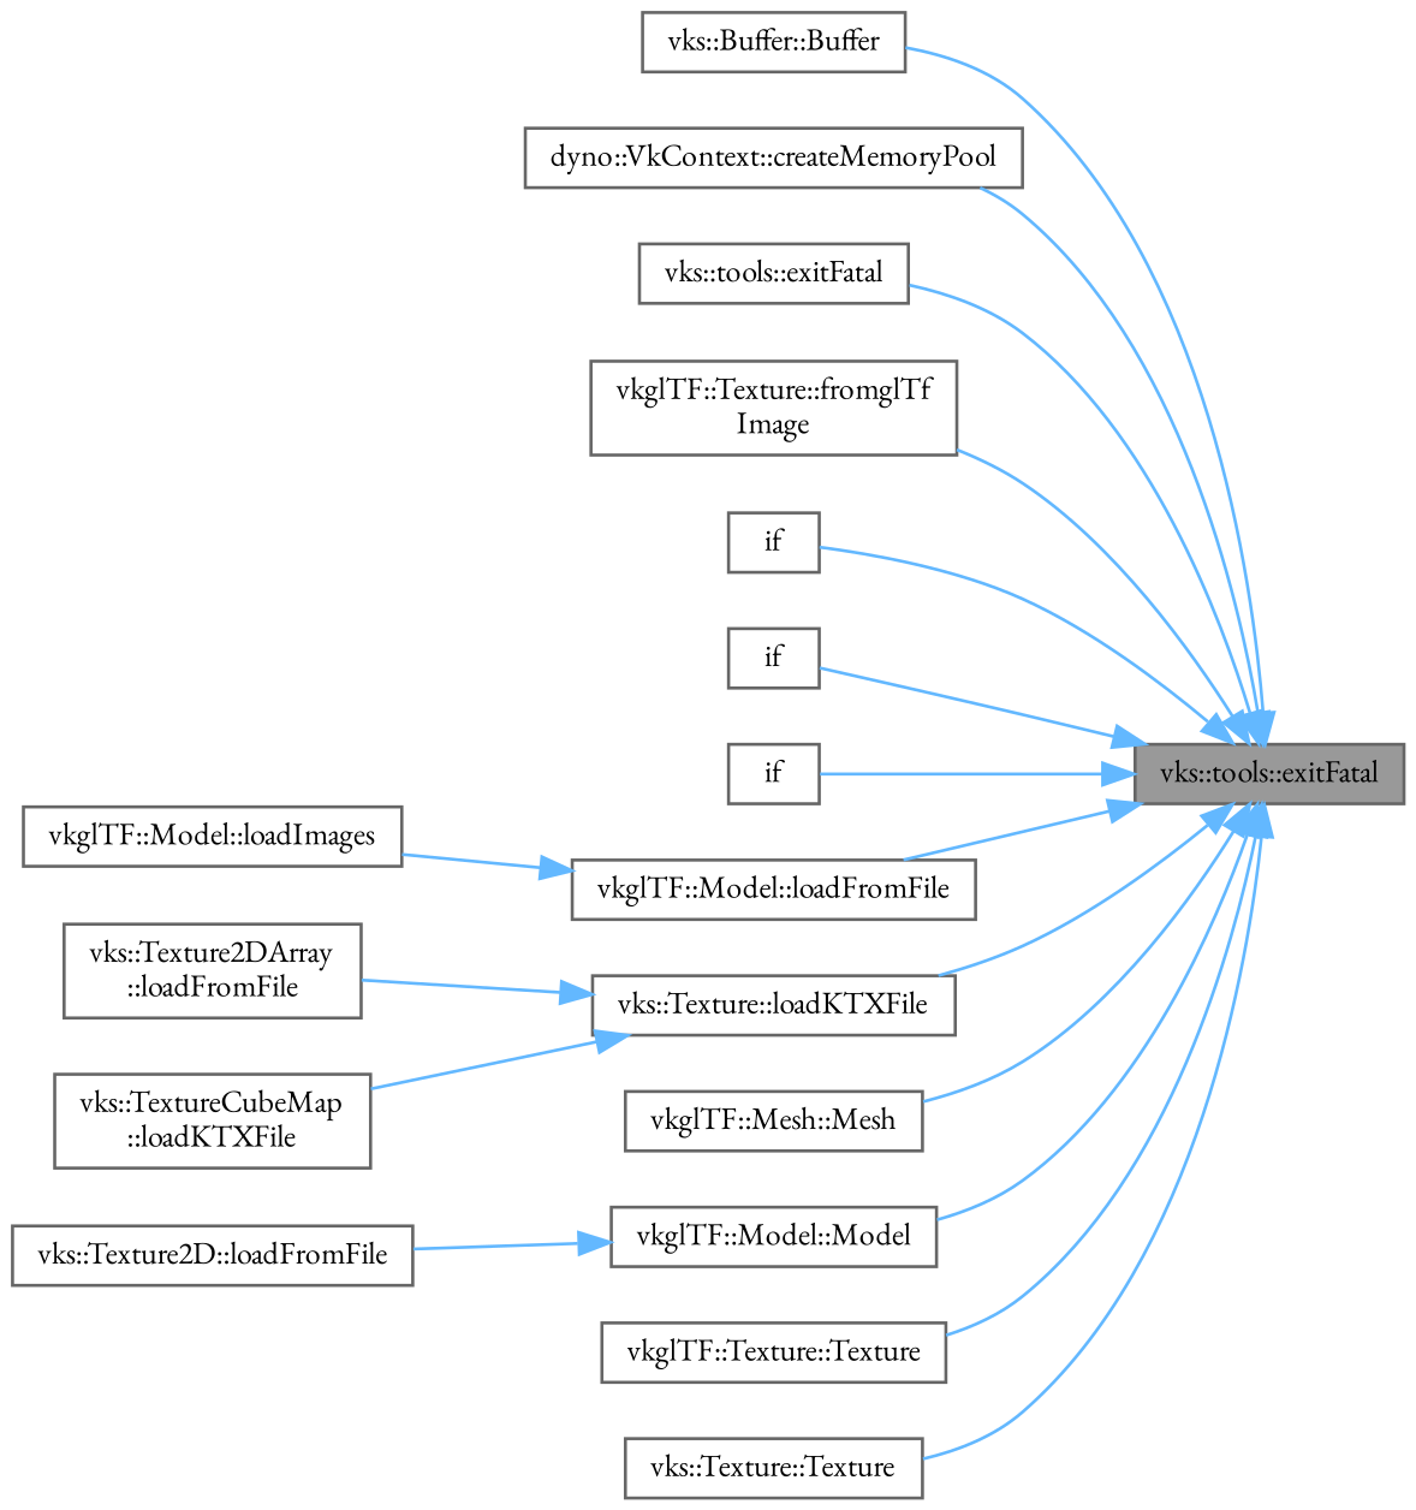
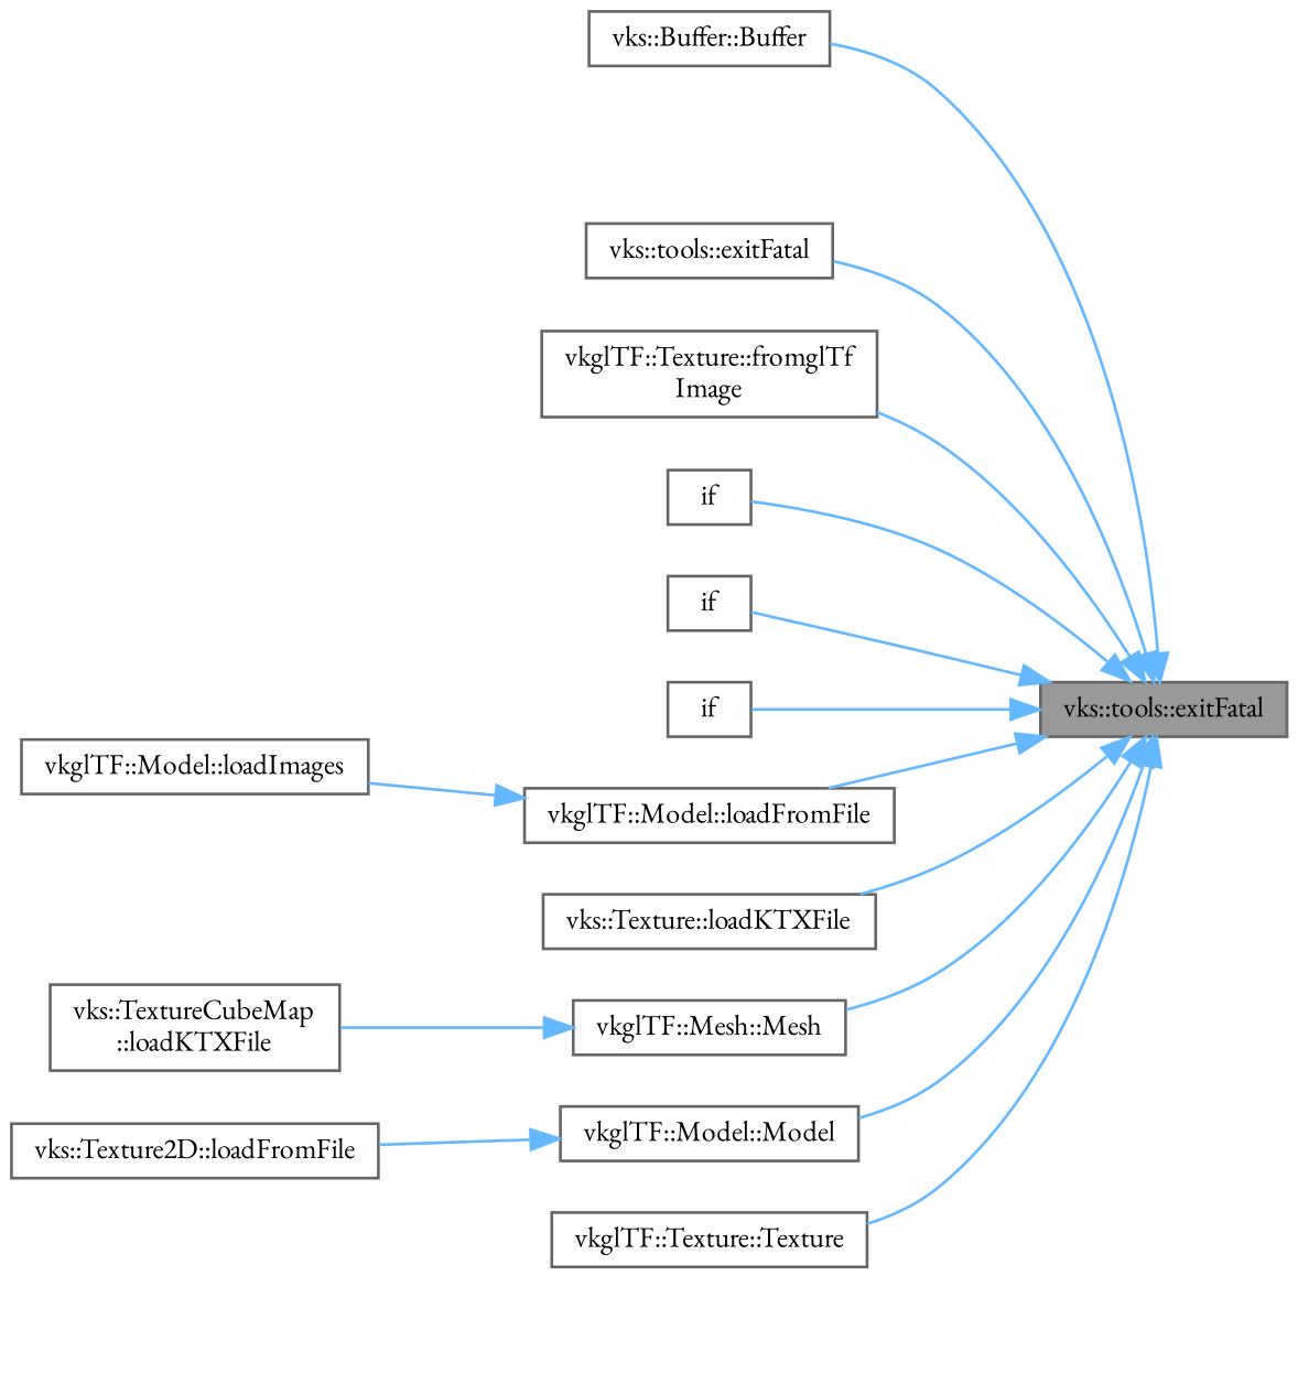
  digraph {
    fontname="EB Garamond"
    rankdir=RL
    node [color=grey40 fillcolor=white fontname="EB Garamond" fontsize=10 shape=box style=filled]
    edge [color=steelblue1 dir=back fontname="EB Garamond" fontsize=10 labelfontname=Helvetica labelfontsize=10 style=solid]
    n1 [color=gray40 fillcolor=grey60 fontcolor=black height=0.2 label="vks::tools::exitFatal" width=0.4]
    n2 [height=0.2 label="vks::Buffer::Buffer" width=0.4]
-   n3 [height=0.2 label="dyno::VkContext::createMemoryPool" width=0.4]
    n4 [height=0.2 label="vks::tools::exitFatal" width=0.4]
    n5 [height=0.2 label="vkglTF::Texture::fromglTf\lImage" width=0.4]
    n6 [height=0.2 label=if width=0.4]
    n7 [height=0.2 label=if width=0.4]
    n8 [height=0.2 label=if width=0.4]
    n9 [height=0.2 label="vkglTF::Model::loadFromFile" width=0.4]
    n10 [height=0.2 label="vks::Texture::loadKTXFile" width=0.4]
    n11 [height=0.2 label="vkglTF::Mesh::Mesh" width=0.4]
    n12 [height=0.2 label="vkglTF::Model::Model" width=0.4]
    n13 [height=0.2 label="vkglTF::Texture::Texture" width=0.4]
-   n14 [height=0.2 label="vks::Texture::Texture" width=0.4]
    n15 [height=0.2 label="vkglTF::Model::loadImages" width=0.4]
-   n16 [height=0.2 label="vks::Texture2DArray\l::loadFromFile" width=0.4]
    n17 [height=0.2 label="vks::TextureCubeMap\l::loadKTXFile" width=0.4]
    n18 [height=0.2 label="vks::Texture2D::loadFromFile" width=0.4]
    n1 -> n2
-   n1 -> n3
    n1 -> n4
    n1 -> n5
    n1 -> n6
    n1 -> n7
    n1 -> n8
    n1 -> n9
    n1 -> n10
    n1 -> n11
    n1 -> n12
    n1 -> n13
-   n1 -> n14
    n9 -> n15
-   n10 -> n16
-   n10 -> n17
+   n11 -> n17
    n12 -> n18
  }
